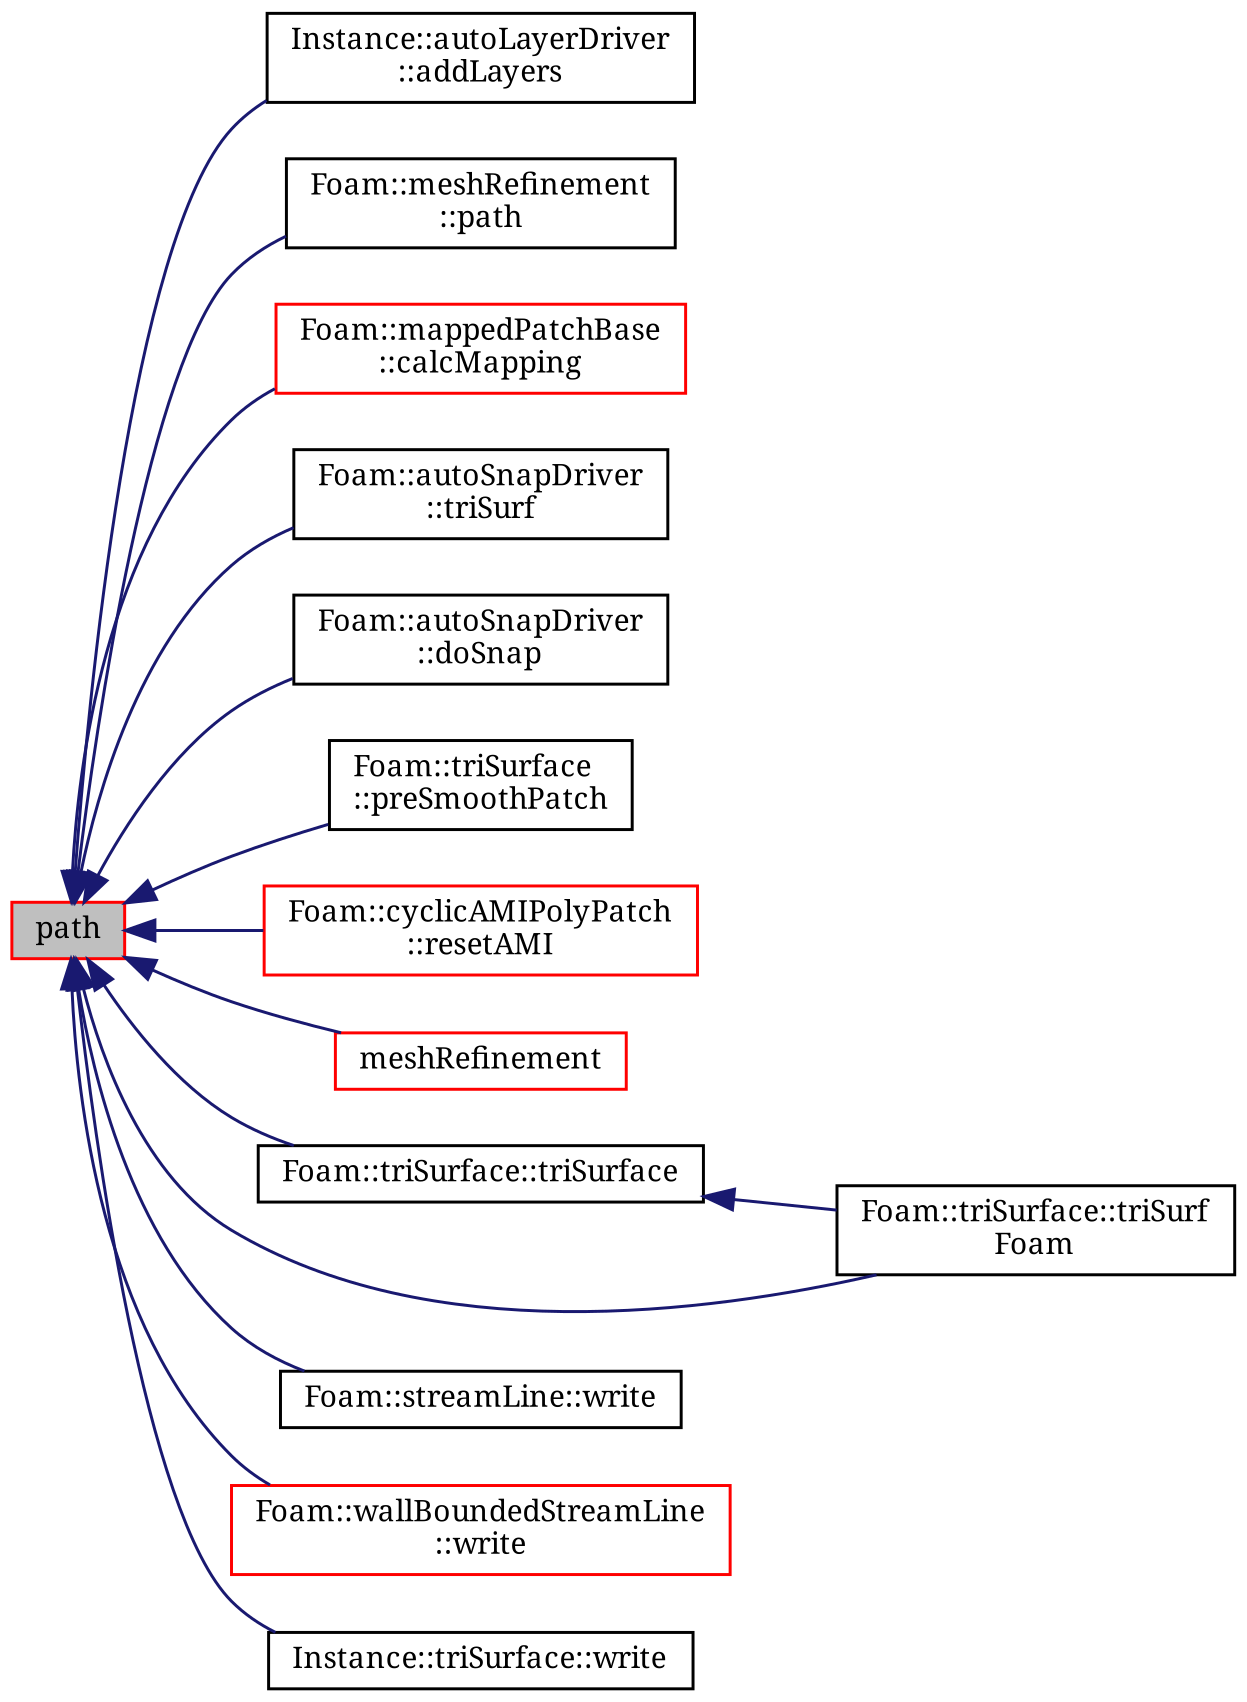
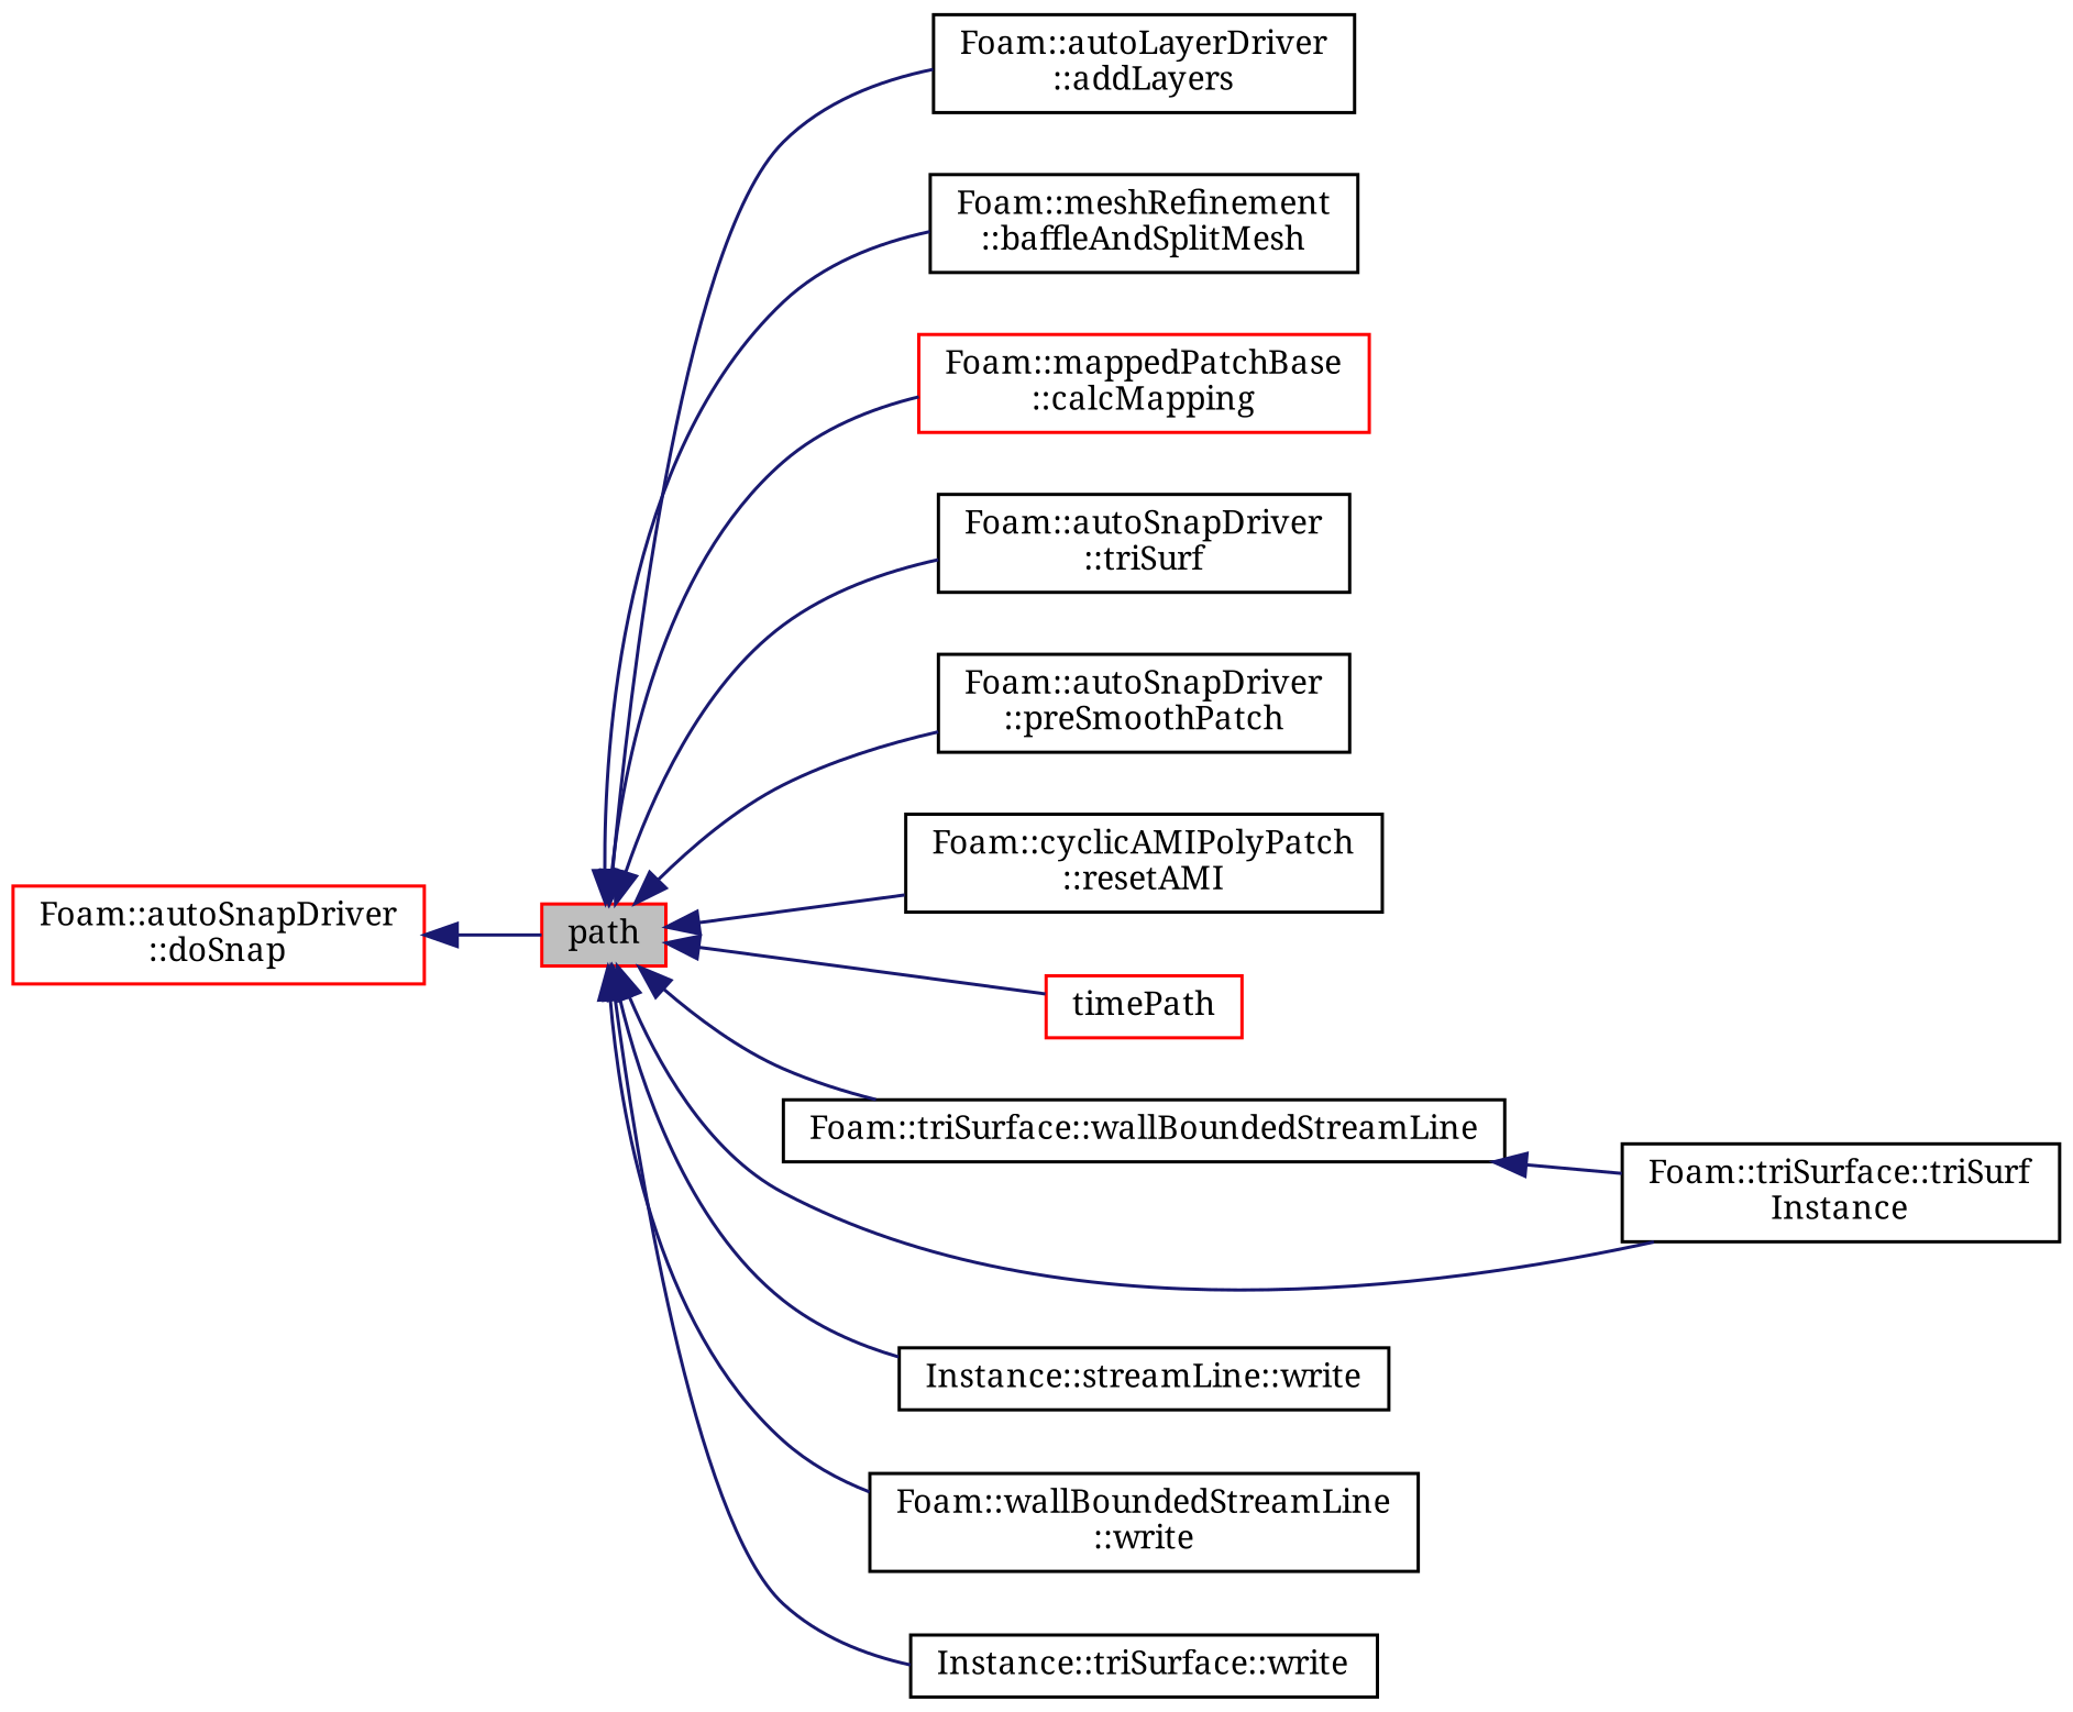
  digraph {
    fontname="Noto Serif"
    rankdir=LR
    node [color=black fontname="Noto Serif" fontsize=10 shape=record]
    edge [color=midnightblue dir=back fontname="Noto Serif" fontsize=10 labelfontname=FreeSans labelfontsize=10 style=solid]
    n1 [color=red fillcolor=grey75 fontcolor=black height=0.2 label=path style=filled width=0.4]
-   n2 [height=0.2 label="Instance::autoLayerDriver\l::addLayers" width=0.4]
-   n3 [height=0.2 label="Foam::meshRefinement\l::path" width=0.4]
+   n2 [height=0.2 label="Foam::autoLayerDriver\l::addLayers" width=0.4]
+   n3 [height=0.2 label="Foam::meshRefinement\l::baffleAndSplitMesh" width=0.4]
    n4 [color=red height=0.2 label="Foam::mappedPatchBase\l::calcMapping" width=0.4]
    n5 [height=0.2 label="Foam::autoSnapDriver\l::triSurf" width=0.4]
-   n6 [height=0.2 label="Foam::autoSnapDriver\l::doSnap" width=0.4]
-   n7 [height=0.2 label="Foam::triSurface\l::preSmoothPatch" width=0.4]
-   n8 [color=red height=0.2 label="Foam::cyclicAMIPolyPatch\l::resetAMI" width=0.4]
-   n9 [color=red height=0.2 label=meshRefinement width=0.4]
-   n10 [height=0.2 label="Foam::triSurface::triSurface" width=0.4]
-   n11 [height=0.2 label="Foam::triSurface::triSurf\lFoam" width=0.4]
-   n12 [height=0.2 label="Foam::streamLine::write" width=0.4]
-   n13 [color=red height=0.2 label="Foam::wallBoundedStreamLine\l::write" width=0.4]
+   n6 [color=red height=0.2 label="Foam::autoSnapDriver\l::doSnap" width=0.4]
+   n7 [height=0.2 label="Foam::autoSnapDriver\l::preSmoothPatch" width=0.4]
+   n8 [height=0.2 label="Foam::cyclicAMIPolyPatch\l::resetAMI" width=0.4]
+   n9 [color=red height=0.2 label=timePath width=0.4]
+   n10 [height=0.2 label="Foam::triSurface::wallBoundedStreamLine" width=0.4]
+   n11 [height=0.2 label="Foam::triSurface::triSurf\lInstance" width=0.4]
+   n12 [height=0.2 label="Instance::streamLine::write" width=0.4]
+   n13 [height=0.2 label="Foam::wallBoundedStreamLine\l::write" width=0.4]
    n14 [height=0.2 label="Instance::triSurface::write" width=0.4]
    n1 -> n2
    n1 -> n3
    n1 -> n4
    n1 -> n5
-   n1 -> n6
+   n6 -> n1
    n1 -> n7
    n1 -> n8
    n1 -> n9
    n1 -> n10
    n1 -> n11
    n1 -> n12
    n1 -> n13
    n1 -> n14
    n10 -> n11
  }
